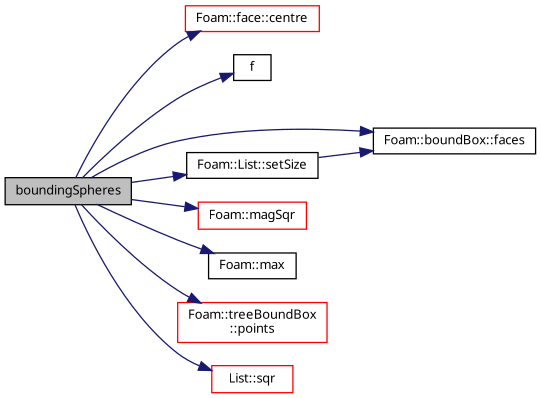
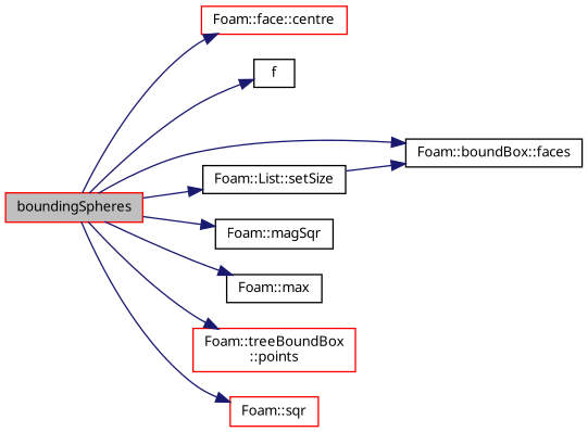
  digraph {
    fontname="Noto Sans"
    rankdir=LR
    node [color=black fontname="Noto Sans" fontsize=10 shape=record]
    edge [color=midnightblue fontname="Noto Sans" fontsize=10 labelfontname=FreeSans labelfontsize=10 style=solid]
-   n1 [fillcolor=grey75 fontcolor=black height=0.2 label=boundingSpheres style=filled width=0.4]
+   n1 [color=red fillcolor=grey75 fontcolor=black height=0.2 label=boundingSpheres style=filled width=0.4]
    n2 [color=red height=0.2 label="Foam::face::centre" width=0.4]
    n3 [height=0.2 label=f width=0.4]
    n4 [height=0.2 label="Foam::boundBox::faces" width=0.4]
    n5 [height=0.2 label="Foam::List::setSize" width=0.4]
-   n6 [color=red height=0.2 label="Foam::magSqr" width=0.4]
+   n6 [height=0.2 label="Foam::magSqr" width=0.4]
    n7 [height=0.2 label="Foam::max" width=0.4]
    n8 [color=red height=0.2 label="Foam::treeBoundBox\l::points" width=0.4]
-   n9 [color=red height=0.2 label="List::sqr" width=0.4]
+   n9 [color=red height=0.2 label="Foam::sqr" width=0.4]
    n1 -> n2
    n1 -> n3
    n1 -> n4
    n1 -> n5
    n1 -> n6
    n1 -> n7
    n1 -> n8
    n1 -> n9
    n5 -> n4
  }
